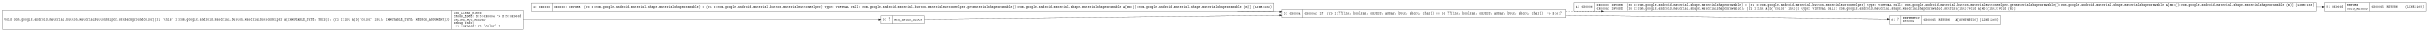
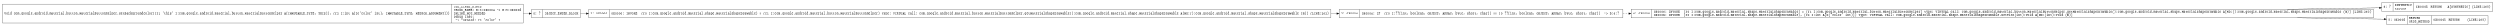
  digraph {
    fontname="Courier Prime"
    rankdir=LR
    node [fontname="Courier Prime" shape=record]
    edge [fontname="Courier Prime"]
-   n1 [label="{0\:\ ?|MTH_ENTER_BLOCK\l}"]
+   n1 [label="{0\:\ ?|OBJECT_ENTER_BLOCK\l}"]
    n2 [label="{2\:\ 0x0000|0x0000: INVOKE  (r0 I:com.google.android.material.shape.MaterialShapeDrawable) = (r1 I:com.google.android.material.button.MaterialButtonHelper) type: VIRTUAL call: com.google.android.material.button.MaterialButtonHelper.getMaterialShapeDrawable():com.google.android.material.shape.MaterialShapeDrawable A[MD:():com.google.android.material.shape.MaterialShapeDrawable (m)] (LINE:262)\l}"]
    n3 [label="{3\:\ 0x0004|0x0004: IF  (r0 I:??[int, boolean, OBJECT, ARRAY, byte, short, char]) == (0 ??[int, boolean, OBJECT, ARRAY, byte, short, char])  \-\> B:6:? \l}"]
    n4 [label="{4\:\ 0x0006|0x0006: INVOKE  (r0 I:com.google.android.material.shape.MaterialShapeDrawable) = (r1 I:com.google.android.material.button.MaterialButtonHelper) type: VIRTUAL call: com.google.android.material.button.MaterialButtonHelper.getMaterialShapeDrawable():com.google.android.material.shape.MaterialShapeDrawable A[MD:():com.google.android.material.shape.MaterialShapeDrawable (m)] (LINE:263)\l0x000a: INVOKE  (r0 I:com.google.android.material.shape.MaterialShapeDrawable), (r2 I:int A[D('color' int)]) type: VIRTUAL call: com.google.android.material.shape.MaterialShapeDrawable.setTint(int):void A[MD:(int):void (m)]\l}"]
    n5 [label="{6\:\ ?|SYNTHETIC\lRETURN\l|0x000d: RETURN   A[SYNTHETIC] (LINE:265)\l}"]
    n6 [label="{5\:\ 0x000d|RETURN\lORIG_METHOD\l|0x000d: RETURN    (LINE:265)\l}"]
    n7 [label="{void com.google.android.material.button.MaterialButtonHelper.setBackgroundColor((r1 'this' I:com.google.android.material.button.MaterialButtonHelper A[IMMUTABLE_TYPE, THIS]), (r2 I:int A[D('color' int), IMMUTABLE_TYPE, METHOD_ARGUMENT]))  | USE_LINES_HINTS\lCROSS_EDGE: B:3:0x0004 \-\> B:5:0x000d\lINLINE_NOT_NEEDED\lDebug Info:\l  \-1 \-0x000d: r2 'color' I\l}"]
-   n1 -> n3
+   n1 -> n2
    n2 -> n3
    n3 -> n4 [style=dashed]
-   n3 -> n5
+   n4 -> n5
    n4 -> n6
    n7 -> n1
  }
